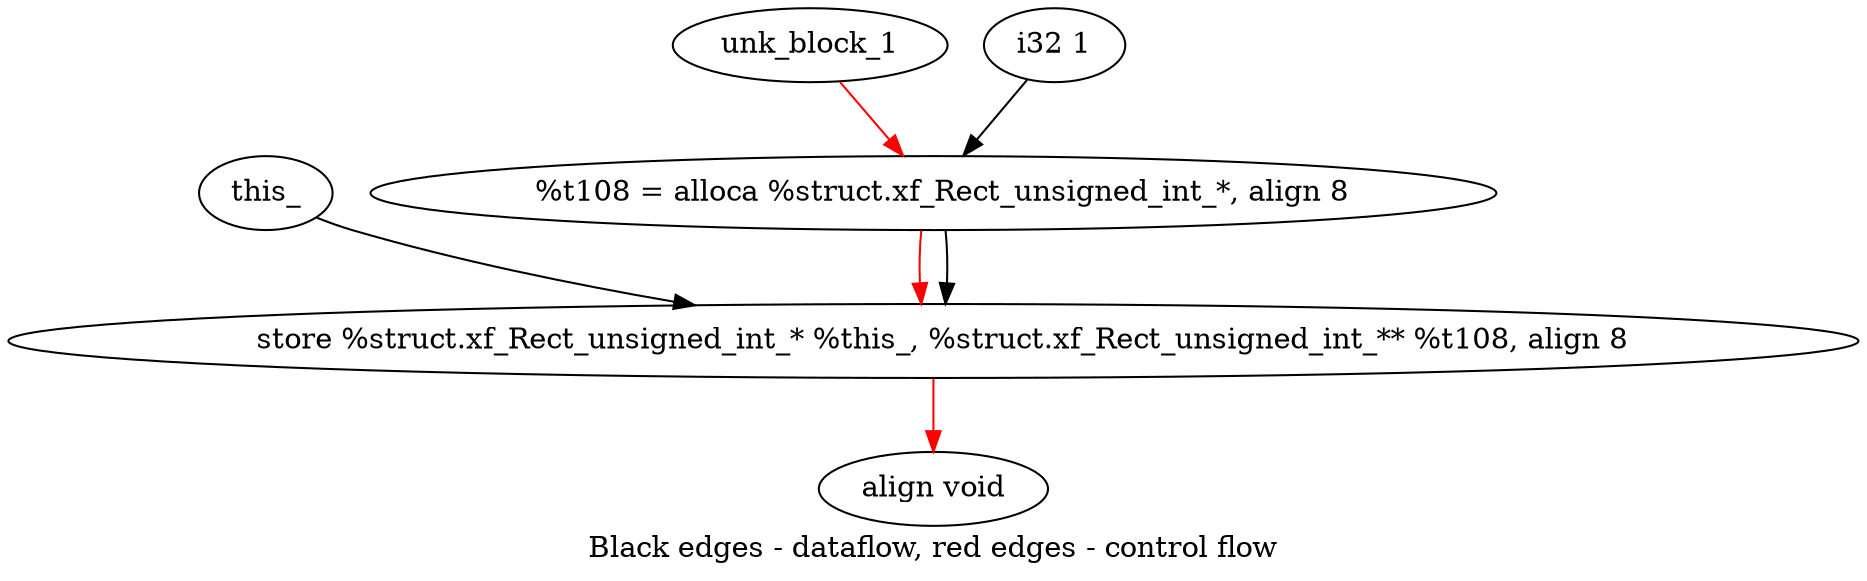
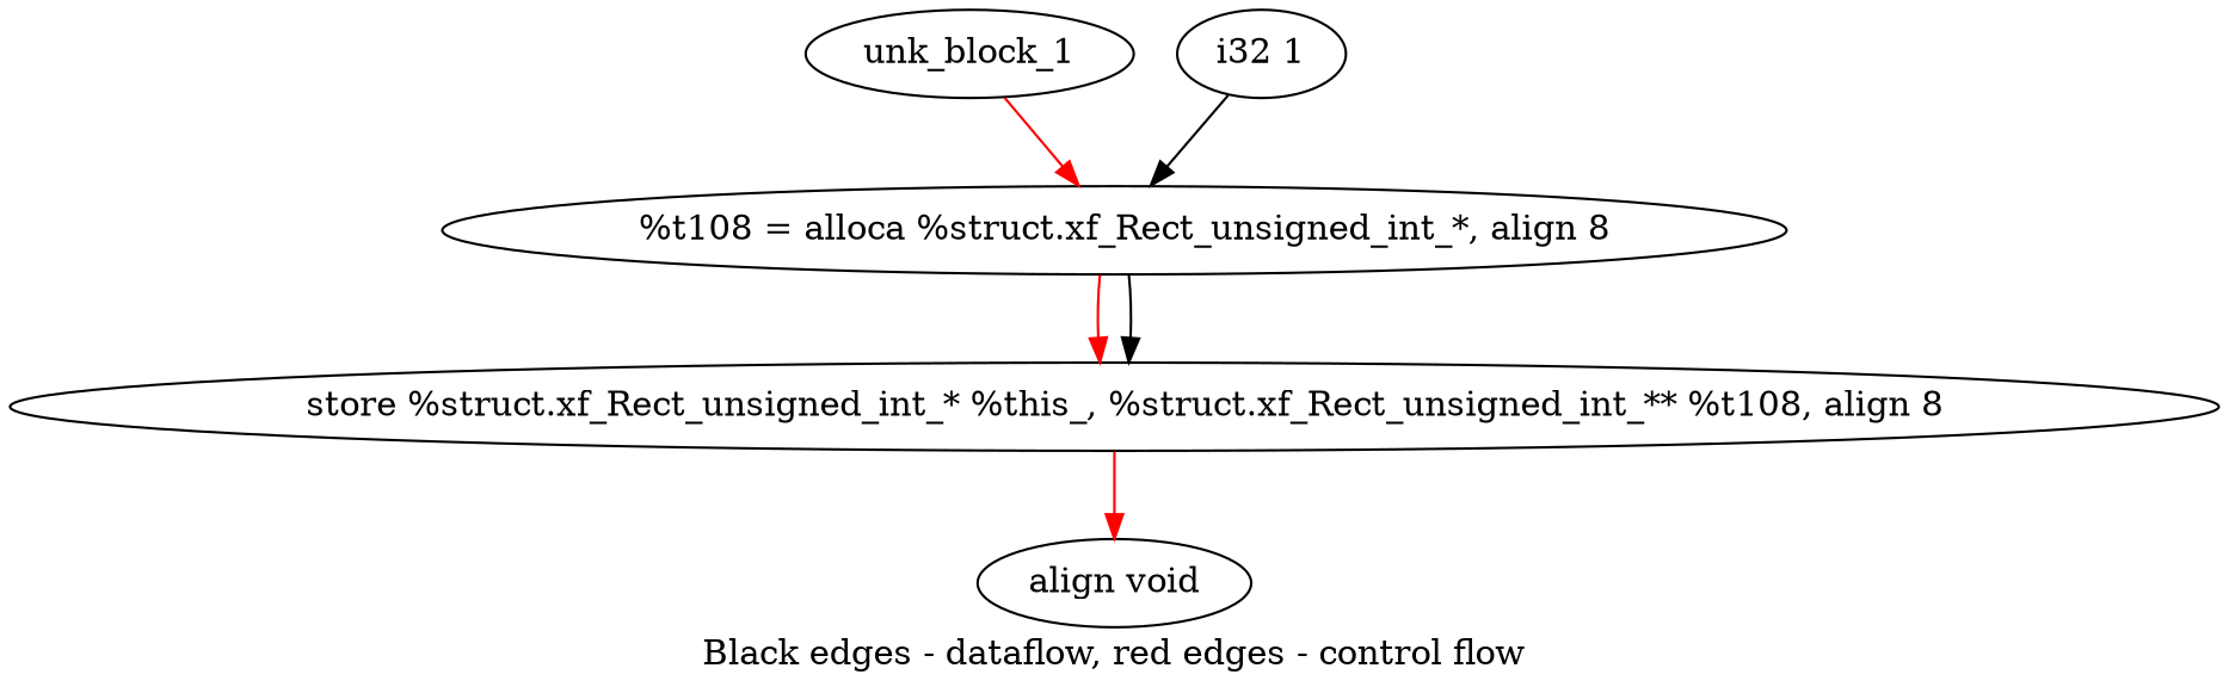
  digraph {
    compound=true
    label="Black edges - dataflow, red edges - control flow"
    n1 [label="  %t108 = alloca %struct.xf_Rect_unsigned_int_*, align 8"]
    n2 [label="  store %struct.xf_Rect_unsigned_int_* %this_, %struct.xf_Rect_unsigned_int_** %t108, align 8"]
    n3 [label="align void"]
    unk_block_1
    "i32 1"
-   this_
    n1 -> n2 [color=red weight=2]
    n1 -> n2
    n2 -> n3 [color=red weight=2]
    unk_block_1 -> n1 [color=red]
    "i32 1" -> n1
-   this_ -> n2
  }
